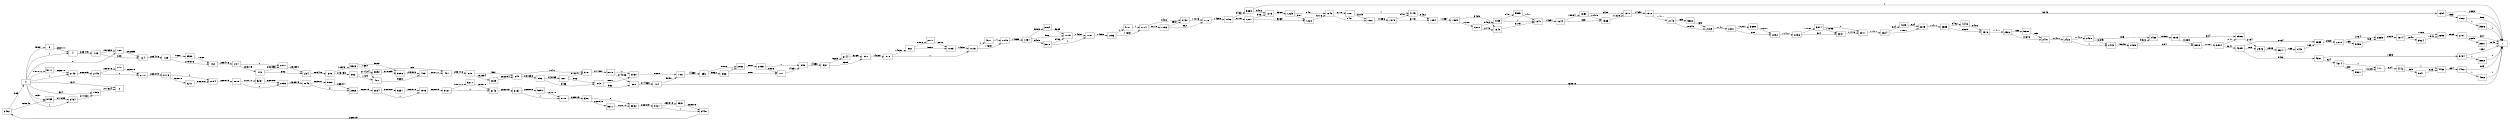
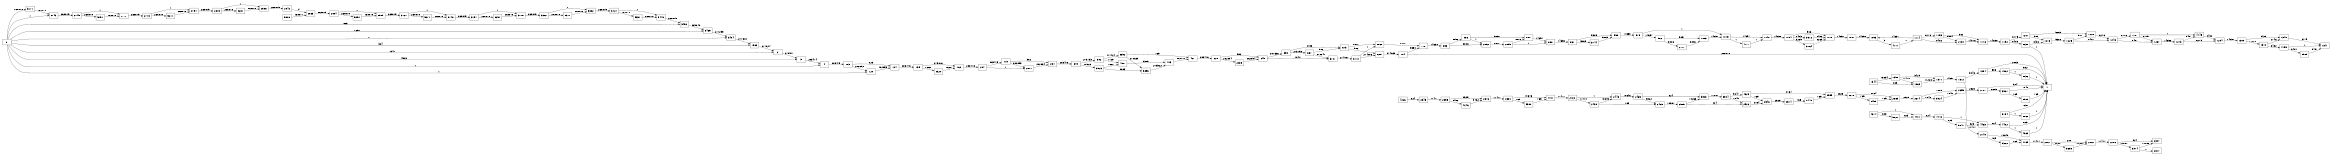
  digraph {
    rankdir=LR
    node [shape=rectangle]
    2
    3
    4
    103
    120
    124
    139
    162
    3520
    204
    213
    2011
    234
    379
    382
    3523
    400
    3692
    3696
    403
    421
    628
    649
    2039
    652
    3701
    667
    673
    3710
    688
    2060
    704
    706
    1
    853
    856
    2092
    880
    2095
    898
    937
    958
    3744
    979
    982
    1015
    1003
    2117
    1048
    4071
    1054
    1075
    3572
    3764
    1087
    1093
    1114
    4111
    1153
    2130
    1176
    1192
    1207
    3638
    1213
    1228
    1225
    1246
    1261
    1267
    4145
    1273
    1294
    1309
    1310
    1340
    4159
    1341
    5585
    1344
    1350
    1365
    1371
    1372
    1394
    2148
    1982
    2169
    5360
    3836
    2261
    1983
    2282
    3658
    2286
    2307
    3874
    2317
-   2324
    2345
    4226
    2355
    2376
    4246
    2380
    2401
    5380
    2422
    2438
    2443
    2469
    2465
    2505
    3903
    2526
    3904
    4325
    2546
    2574
    5449
    2595
    2618
    2665
    5495
    2674
    2695
    3924
    2707
    3967
+   5509
    2743
    2749
    2770
    5191
    2773
    2794
    5211
    2815
    2836
    5231
    2842
    2863
    5880
    2884
    2905
    5251
    3127
    3148
    5271
    3157
    3178
    5291
    3361
    3382
    5311
    3427
    3448
    5331
    3452
    3465
    3484
-   4327
    4374
    5754
    4401
    5821
    5860
    4442
    4463
    5841
    4482
    4666
    5171
    0
+   2 -> 3 [label=278971]
    3 -> 4 [label=283474]
    4 -> 103 [label=283475]
    103 -> 120 [label=282652]
    103 -> 124 [label=823]
    120 -> 124 [label=282653]
    124 -> 139 [label=283476]
    139 -> 162 [label=275816]
    139 -> 3520 [label=7660]
    162 -> 204 [label=283476]
    3520 -> 162 [label=7660]
    204 -> 213 [label=283475]
    204 -> 2011 [label=1]
    213 -> 2011 [label=282893]
    213 -> 234 [label=582]
    2011 -> 234 [label=282894]
    234 -> 379 [label=283476]
    379 -> 382 [label=273153]
    379 -> 3523 [label=10323]
    382 -> 400 [label=1729]
    382 -> 3692 [label=271424]
    3523 -> 400 [label=7660]
    3523 -> 3696 [label=2663]
    400 -> 403 [label=9389]
    3692 -> 3696 [label=270659]
    3692 -> 421 [label=765]
    3696 -> 403 [label=273322]
    403 -> 421 [label=282711]
    421 -> 628 [label=283476]
    628 -> 649 [label=582]
    628 -> 2039 [label=282894]
    649 -> 652 [label=281636]
    649 -> 3701 [label=1840]
    2039 -> 649 [label=282894]
    652 -> 667 [label=273153]
    652 -> 673 [label=8483]
    3701 -> 3710 [label=274087]
    667 -> 3701 [label=272247]
    667 -> 673 [label=906]
    673 -> 688 [label=582]
    673 -> 2060 [label=8807]
    3710 -> 688 [label=274086]
    3710 -> 2060 [label=1]
    688 -> 704 [label=274668]
    2060 -> 706 [label=8808]
    704 -> 706 [label=5850]
    704 -> 1 [label=268818]
    706 -> 853 [label=14658]
    853 -> 856 [label=5852]
    853 -> 2092 [label=8806]
    856 -> 2092 [label=1]
    856 -> 880 [label=5851]
    2092 -> 2095 [label=8807]
    880 -> 898 [label=14657]
    2095 -> 880 [label=8806]
    2095 -> 898 [label=1]
    898 -> 937 [label=14658]
    937 -> 958 [label=9389]
    937 -> 3744 [label=5269]
    958 -> 979 [label=14658]
    3744 -> 958 [label=5269]
    979 -> 982 [label=14657]
    979 -> 1015 [label=1]
    982 -> 1003 [label=5851]
    982 -> 2117 [label=8806]
    1015 -> 1048 [label=14657]
    1015 -> 4071 [label=1]
    1003 -> 1015 [label=14657]
    2117 -> 1003 [label=8806]
    1048 -> 1054 [label=14658]
    4071 -> 1048 [label=1]
    1054 -> 1075 [label=906]
    1054 -> 3572 [label=8483]
    1054 -> 3764 [label=5269]
    1075 -> 1087 [label=14657]
    3572 -> 1075 [label=8482]
-   3572 -> 1087 [label=1]
    3764 -> 1075 [label=5269]
    1087 -> 1093 [label=14658]
-   1093 -> 1114 [label=14657]
-   1093 -> 4111 [label=1]
+   1114 -> 1093 [label=14657]
+   1093 -> 4111 [label=3]
    1114 -> 1153 [label=6176]
    1114 -> 2130 [label=8482]
    4111 -> 1114 [label=1]
    1153 -> 2130 [label=5594]
    1153 -> 1176 [label=582]
    2130 -> 1176 [label=14076]
    1176 -> 1192 [label=14658]
    1192 -> 1207 [label=6175]
    1192 -> 3638 [label=8483]
    1207 -> 1213 [label=906]
    1207 -> 1228 [label=5269]
    3638 -> 1 [label=1]
    3638 -> 1213 [label=8482]
    1213 -> 1225 [label=9388]
    1228 -> 1246 [label=6176]
    1225 -> 1228 [label=907]
    1225 -> 1246 [label=8481]
    1246 -> 1261 [label=6176]
    1246 -> 1267 [label=8481]
    1261 -> 1267 [label=6175]
    1261 -> 4145 [label=1]
    1267 -> 1273 [label=14656]
    4145 -> 1294 [label=8482]
    1273 -> 4145 [label=8481]
    1273 -> 1294 [label=6175]
    1294 -> 1309 [label=14657]
    1309 -> 1310 [label=11228]
    1309 -> 1340 [label=3429]
    1310 -> 1340 [label=2746]
    1310 -> 4159 [label=8482]
    1340 -> 1341 [label=6175]
    4159 -> 1341 [label=1]
    4159 -> 5585 [label=8481]
-   1341 -> 1344 [label=14657]
    5585 -> 1341 [label=8481]
    1344 -> 1350 [label=13834]
    1344 -> 1365 [label=823]
    1350 -> 1365 [label=10405]
    1350 -> 1371 [label=3429]
    1365 -> 1371 [label=11228]
    1371 -> 1372 [label=14657]
    1372 -> 1394 [label=3246]
    1372 -> 2148 [label=11411]
    1394 -> 1 [label=2663]
    1394 -> 1982 [label=583]
    2148 -> 2169 [label=10646]
    2148 -> 5360 [label=765]
    1982 -> 1 [label=582]
    1982 -> 3836 [label=1]
    2169 -> 2261 [label=11411]
    5360 -> 2169 [label=765]
    3836 -> 1 [label=1]
    2261 -> 2282 [label=200]
    2261 -> 3658 [label=11211]
    1983 -> 2 [label=277624]
    2282 -> 2286 [label=11411]
    3658 -> 2282 [label=11211]
    2286 -> 2307 [label=324]
    2286 -> 3874 [label=11087]
-   2307 -> 2317 [label=11410]
    3874 -> 2307 [label=11086]
    3874 -> 2317 [label=1]
-   2317 -> 2324 [label=11411]
-   2324 -> 2345 [label=10587]
-   2324 -> 4226 [label=824]
    2345 -> 2355 [label=11411]
    4226 -> 2345 [label=824]
    2355 -> 2376 [label=2929]
    2355 -> 4246 [label=8482]
    2376 -> 2380 [label=11411]
    4246 -> 2376 [label=8482]
    2380 -> 2401 [label=10646]
    2380 -> 5380 [label=765]
    2401 -> 2422 [label=11411]
    5380 -> 2401 [label=765]
    2422 -> 2438 [label=11410]
    2422 -> 2443 [label=1]
    2438 -> 2443 [label=10645]
    2438 -> 2469 [label=765]
    2443 -> 2465 [label=10646]
    2469 -> 2505 [label=10587]
    2465 -> 2469 [label=9822]
    2465 -> 3903 [label=824]
    2505 -> 3903 [label=10263]
    2505 -> 2526 [label=324]
    3903 -> 3904 [label=11087]
    2526 -> 2546 [label=2164]
    3904 -> 2526 [label=1840]
    3904 -> 4325 [label=9247]
    4325 -> 2546 [label=765]
    4325 -> 2595 [label=2164]
-   4325 -> 4327 [label=8482]
    2546 -> 2574 [label=2929]
    2574 -> 5449 [label=765]
    5449 -> 2595 [label=765]
    2595 -> 2618 [label=2929]
    2618 -> 2665 [label=2164]
    2618 -> 5495 [label=765]
    2665 -> 2674 [label=2929]
    5495 -> 2665 [label=765]
    2674 -> 2695 [label=1089]
    2674 -> 3924 [label=1840]
    2695 -> 2707 [label=2929]
    3924 -> 2695 [label=1840]
    2707 -> 1 [label=324]
    2707 -> 3967 [label=2605]
    3967 -> 1 [label=1840]
+   3967 -> 5509 [label=765]
+   5509 -> 1 [label=765]
    2743 -> 2749 [label=268819]
    2749 -> 2770 [label=1]
    2749 -> 5191 [label=268818]
    2770 -> 2773 [label=268819]
    5191 -> 2770 [label=268818]
    2773 -> 2794 [label=1]
    2773 -> 5211 [label=268818]
    2794 -> 2815 [label=268819]
    5211 -> 2794 [label=268818]
    2815 -> 2836 [label=1]
    2815 -> 5231 [label=268818]
    2836 -> 2842 [label=268819]
    5231 -> 2836 [label=268818]
    2842 -> 2863 [label=2]
-   2842 -> 5880 [label=268817]
    2863 -> 2884 [label=268819]
    5880 -> 2863 [label=268817]
    2884 -> 2905 [label=1]
    2884 -> 5251 [label=268818]
    2905 -> 3127 [label=268819]
    5251 -> 2905 [label=268818]
    3127 -> 3148 [label=1]
    3127 -> 5271 [label=268818]
    3148 -> 3157 [label=268819]
    5271 -> 3148 [label=268818]
    3157 -> 3178 [label=1]
    3157 -> 5291 [label=268818]
    3178 -> 3361 [label=268819]
    5291 -> 3178 [label=268818]
    3361 -> 3382 [label=1]
    3361 -> 5311 [label=268818]
    3382 -> 3427 [label=268819]
    5311 -> 3382 [label=268818]
    3427 -> 3448 [label=1]
    3427 -> 5331 [label=268818]
    3448 -> 3452 [label=268819]
    5331 -> 3448 [label=268818]
    3452 -> 3465 [label=269642]
    3465 -> 3484 [label=277299]
    3484 -> 1983 [label=277300]
-   4327 -> 4374 [label=824]
-   4327 -> 5754 [label=7658]
    4374 -> 4401 [label=1]
    4374 -> 5821 [label=823]
    5754 -> 1 [label=7657]
    5754 -> 5860 [label=1]
    4401 -> 4442 [label=824]
-   5821 -> 4401 [label=11228]
+   5821 -> 4401 [label=823]
    5860 -> 1 [label=1]
    4442 -> 4463 [label=1]
    4442 -> 5841 [label=823]
    4463 -> 4482 [label=824]
    5841 -> 4463 [label=823]
    4482 -> 1 [label=823]
    4482 -> 4666 [label=1]
    4666 -> 1 [label=1]
    5171 -> 2743 [label=268818]
    0 -> 2 [label=1347]
    0 -> 3 [label=4503]
    0 -> 4 [label=1]
    0 -> 120 [label=1]
    0 -> 1983 [label=324]
    0 -> 2743 [label=1]
-   3452 -> 0 [label=823]
+   0 -> 3452 [label=823]
    0 -> 3465 [label=7657]
    0 -> 3484 [label=1]
    0 -> 5171 [label=268818]
  }
